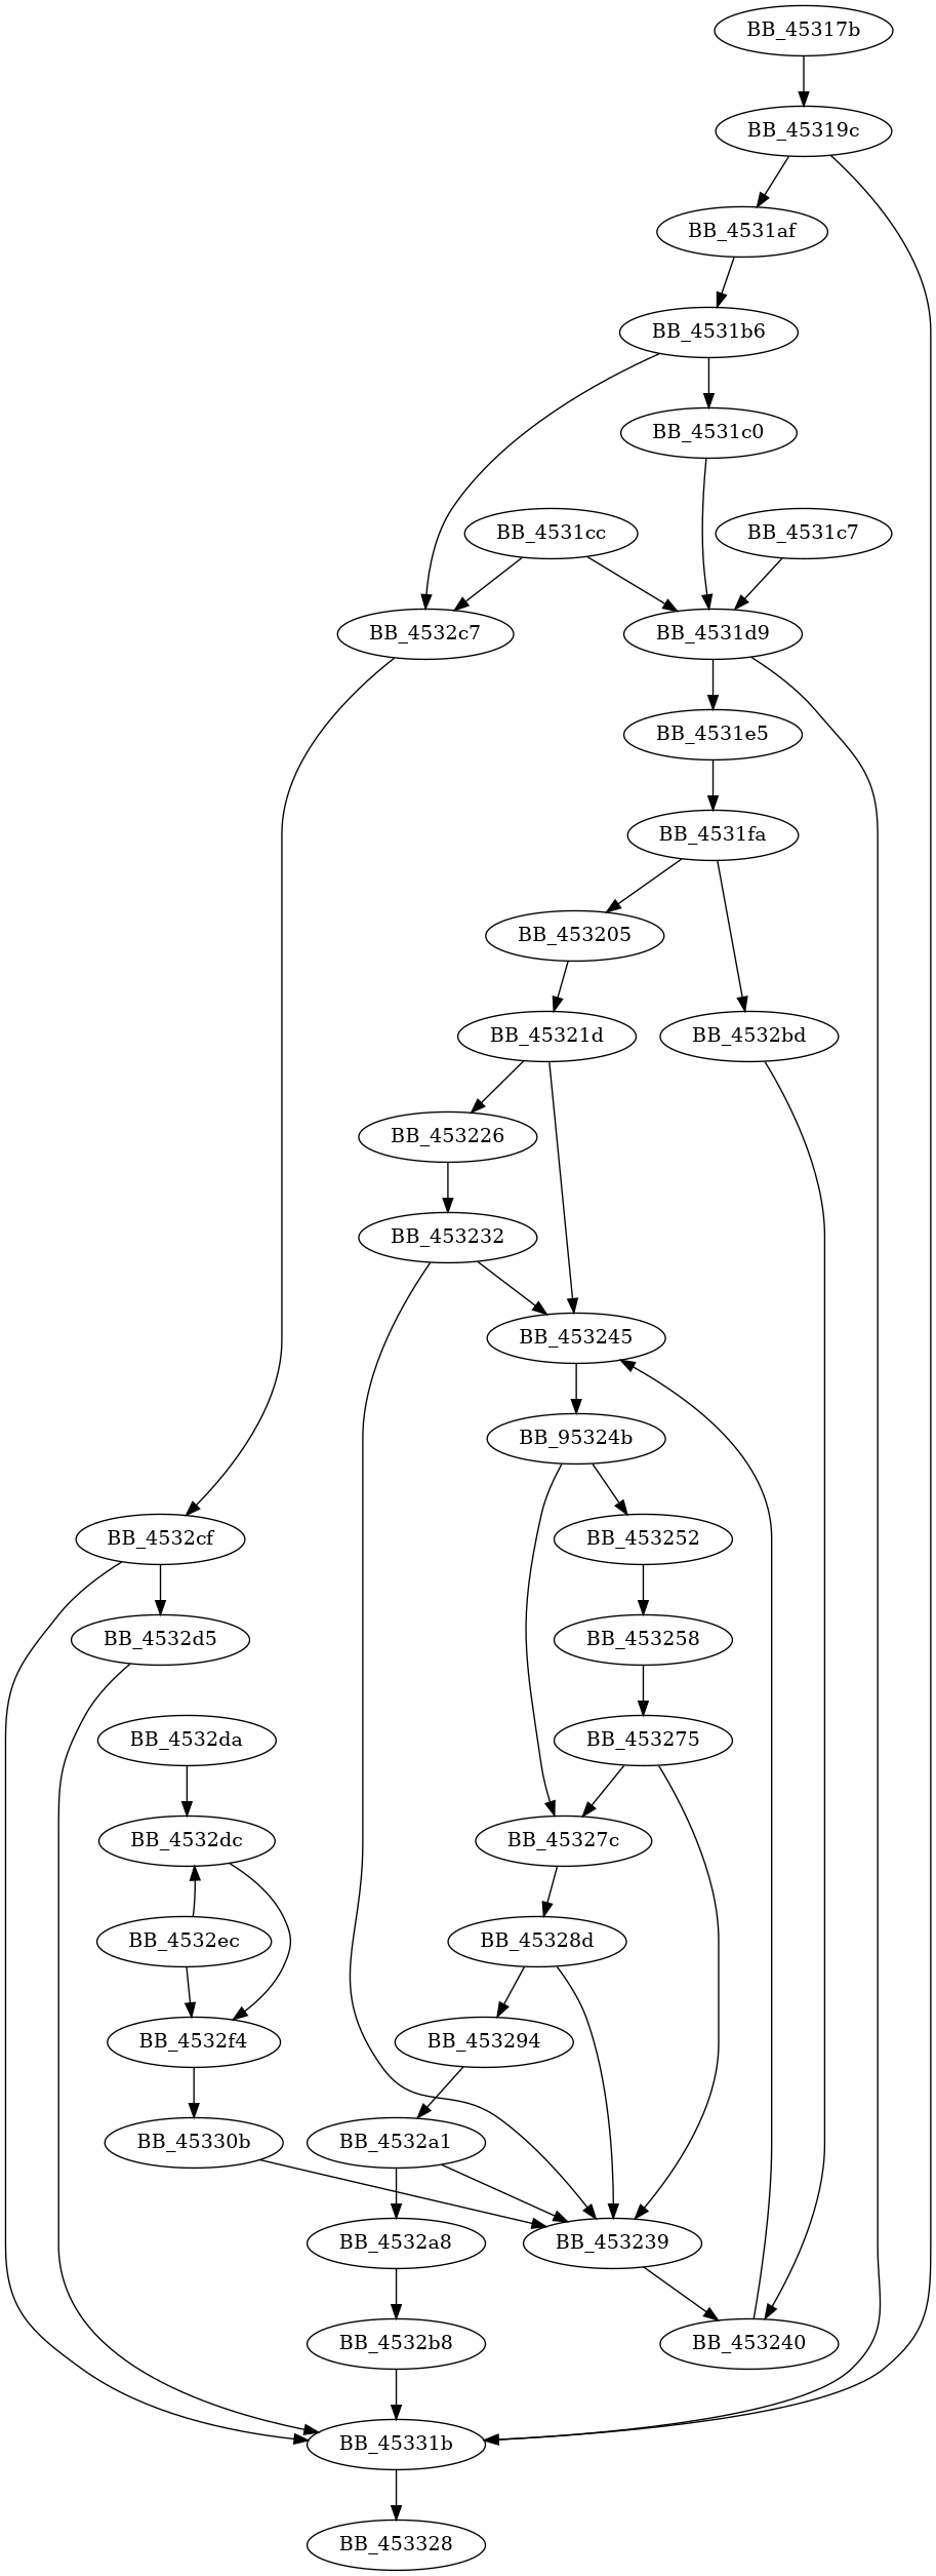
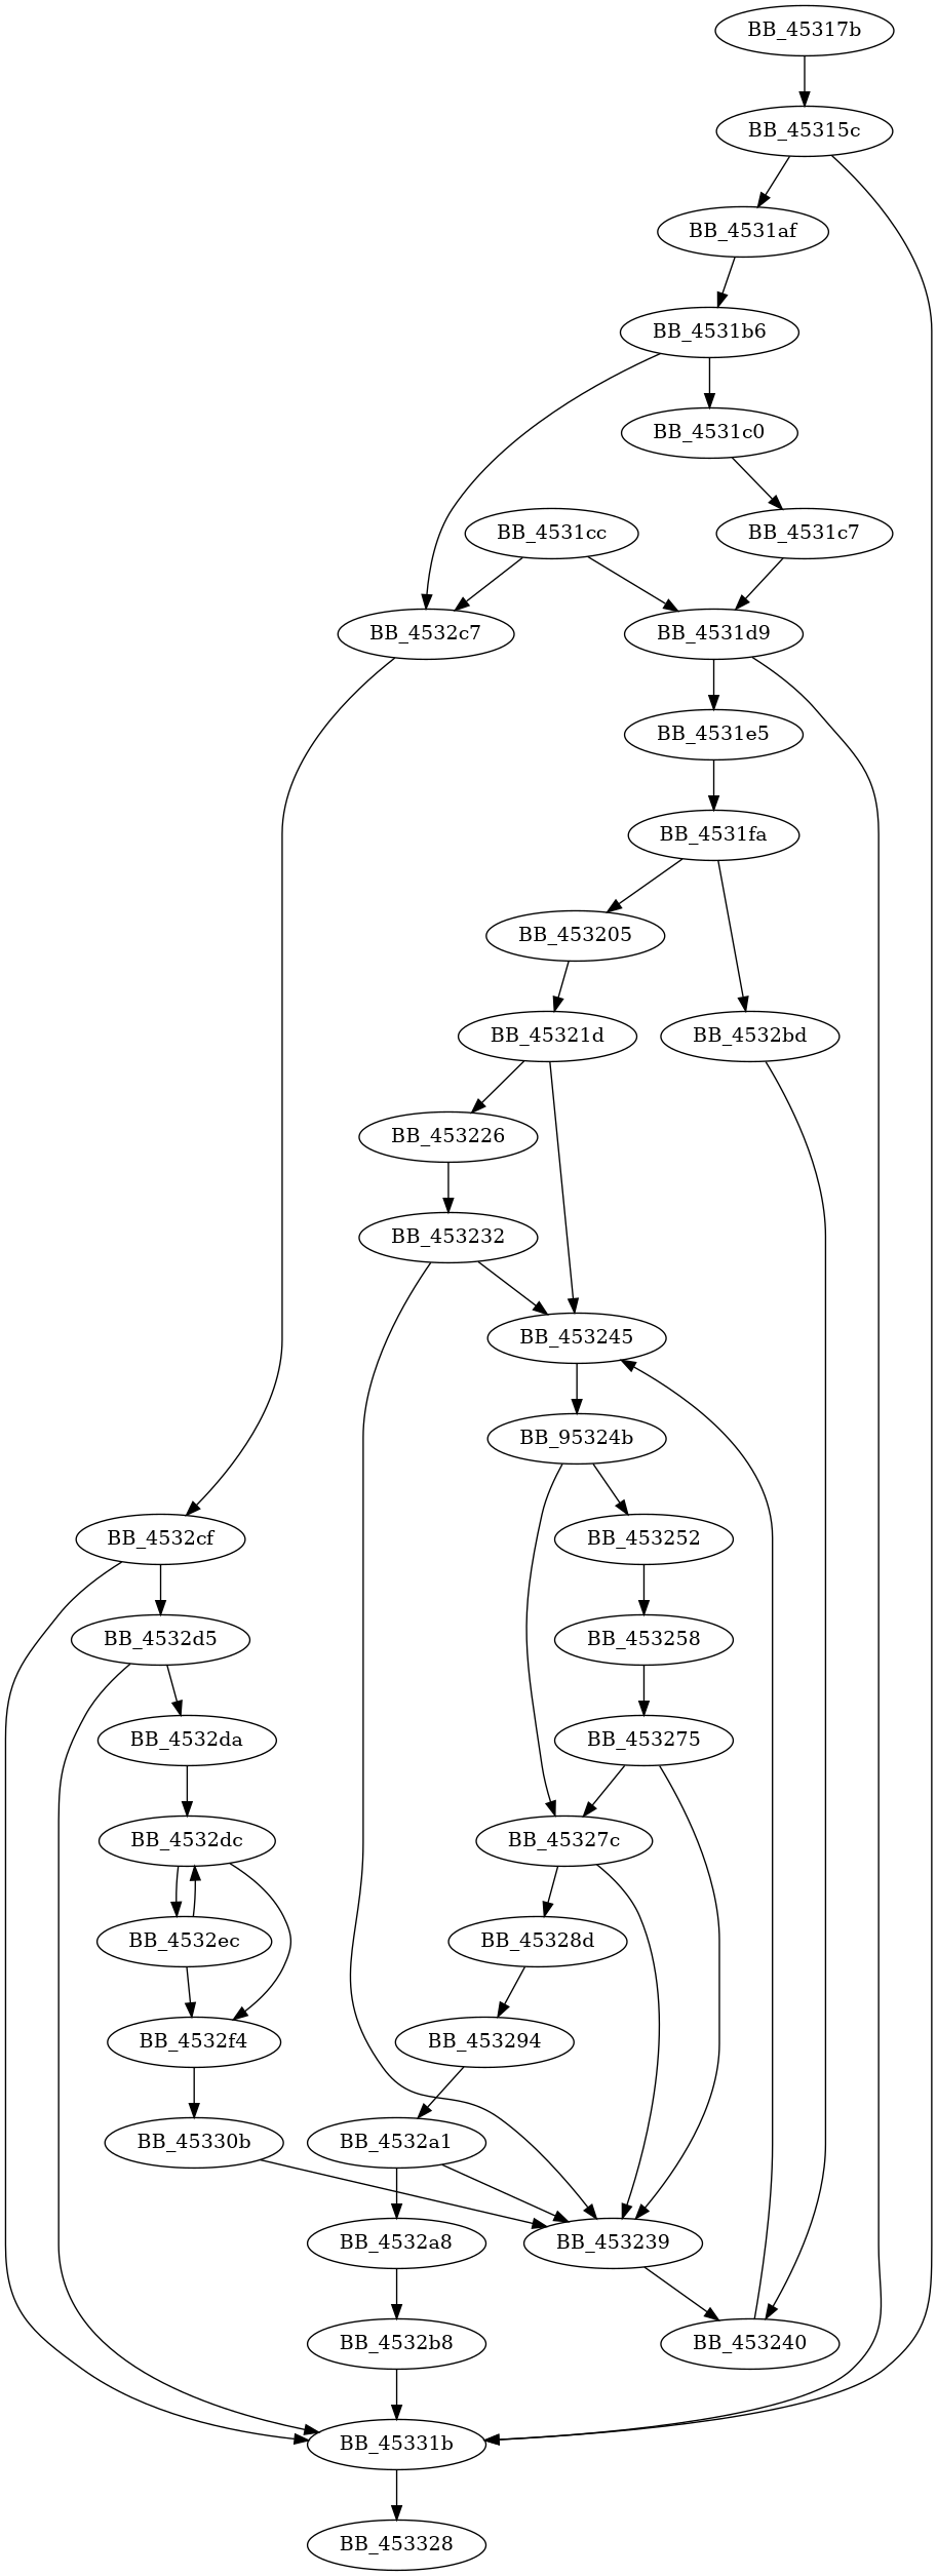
  digraph {
    BB_45317b
-   BB_45319c
+   BB_45319c [label=BB_45315c]
    BB_4531af
    BB_45331b
    BB_4531b6
    BB_453328
    BB_4531c0
    BB_4532c7
    BB_4531c7
    BB_4532cf
    BB_4531d9
    BB_4532d5
    BB_4531cc
    BB_4531e5
    BB_4531fa
    BB_453205
    BB_4532bd
    BB_45321d
    BB_453240
    BB_453226
    BB_453245
    BB_453232
    n23 [label=BB_95324b]
    BB_453239
    BB_453252
    BB_45327c
    BB_453258
    BB_45328d
    BB_453275
    BB_453294
    BB_4532a1
    BB_4532a8
    BB_4532b8
    BB_4532da
    BB_4532dc
    BB_4532ec
    BB_4532f4
    BB_45330b
    BB_45317b -> BB_45319c
    BB_45319c -> BB_4531af
    BB_45319c -> BB_45331b
    BB_4531af -> BB_4531b6
    BB_45331b -> BB_453328
    BB_4531b6 -> BB_4531c0
    BB_4531b6 -> BB_4532c7
-   BB_4531c0 -> BB_4531d9
+   BB_4531c0 -> BB_4531c7
    BB_4532c7 -> BB_4532cf
    BB_4531c7 -> BB_4531d9
    BB_4532cf -> BB_45331b
    BB_4532cf -> BB_4532d5
    BB_4531d9 -> BB_45331b
    BB_4531d9 -> BB_4531e5
    BB_4532d5 -> BB_45331b
+   BB_4532d5 -> BB_4532da
    BB_4531cc -> BB_4532c7
    BB_4531cc -> BB_4531d9
    BB_4531e5 -> BB_4531fa
    BB_4531fa -> BB_453205
    BB_4531fa -> BB_4532bd
    BB_453205 -> BB_45321d
    BB_4532bd -> BB_453240
    BB_45321d -> BB_453226
    BB_45321d -> BB_453245
    BB_453240 -> BB_453245
    BB_453226 -> BB_453232
    BB_453245 -> n23
    BB_453232 -> BB_453245
    BB_453232 -> BB_453239
    n23 -> BB_453252
    n23 -> BB_45327c
    BB_453239 -> BB_453240
    BB_453252 -> BB_453258
    BB_45327c -> BB_45328d
    BB_453258 -> BB_453275
-   BB_45328d -> BB_453239
+   BB_45327c -> BB_453239
    BB_45328d -> BB_453294
    BB_453275 -> BB_453239
    BB_453275 -> BB_45327c
    BB_453294 -> BB_4532a1
    BB_4532a1 -> BB_453239
    BB_4532a1 -> BB_4532a8
    BB_4532a8 -> BB_4532b8
    BB_4532b8 -> BB_45331b
    BB_4532da -> BB_4532dc
+   BB_4532dc -> BB_4532ec
    BB_4532dc -> BB_4532f4
    BB_4532ec -> BB_4532dc
    BB_4532ec -> BB_4532f4
    BB_4532f4 -> BB_45330b
    BB_45330b -> BB_453239
  }
